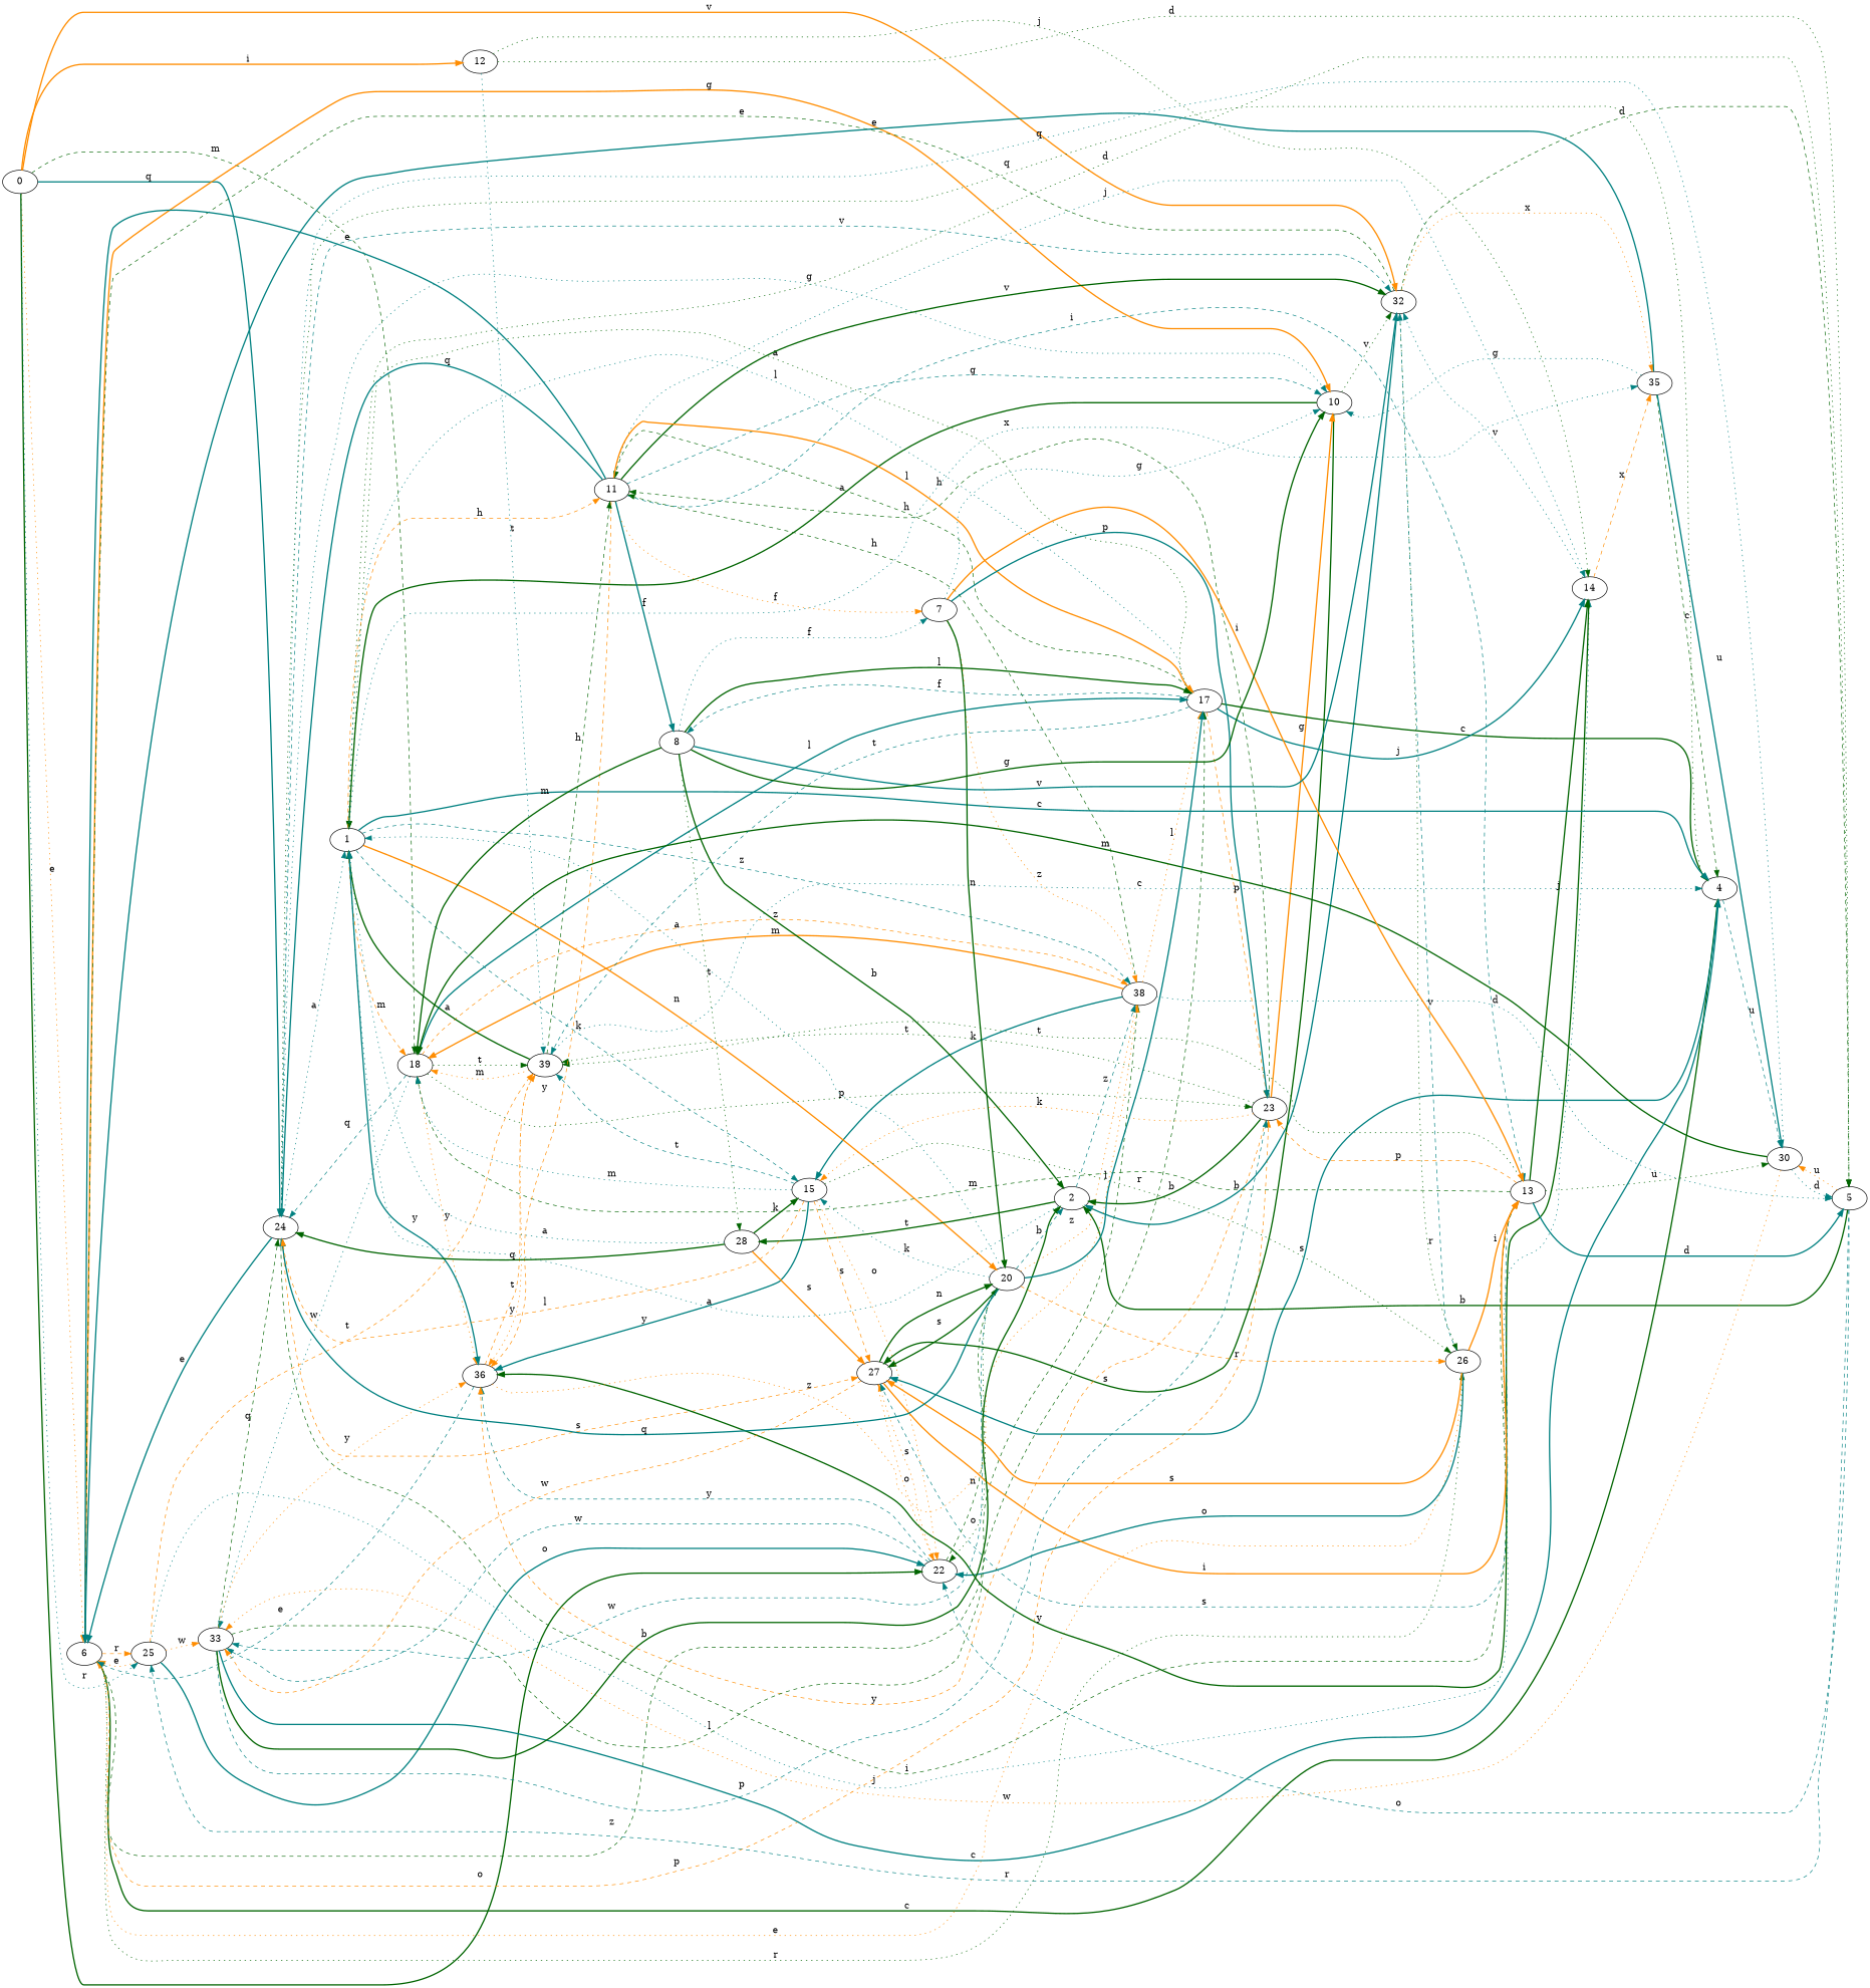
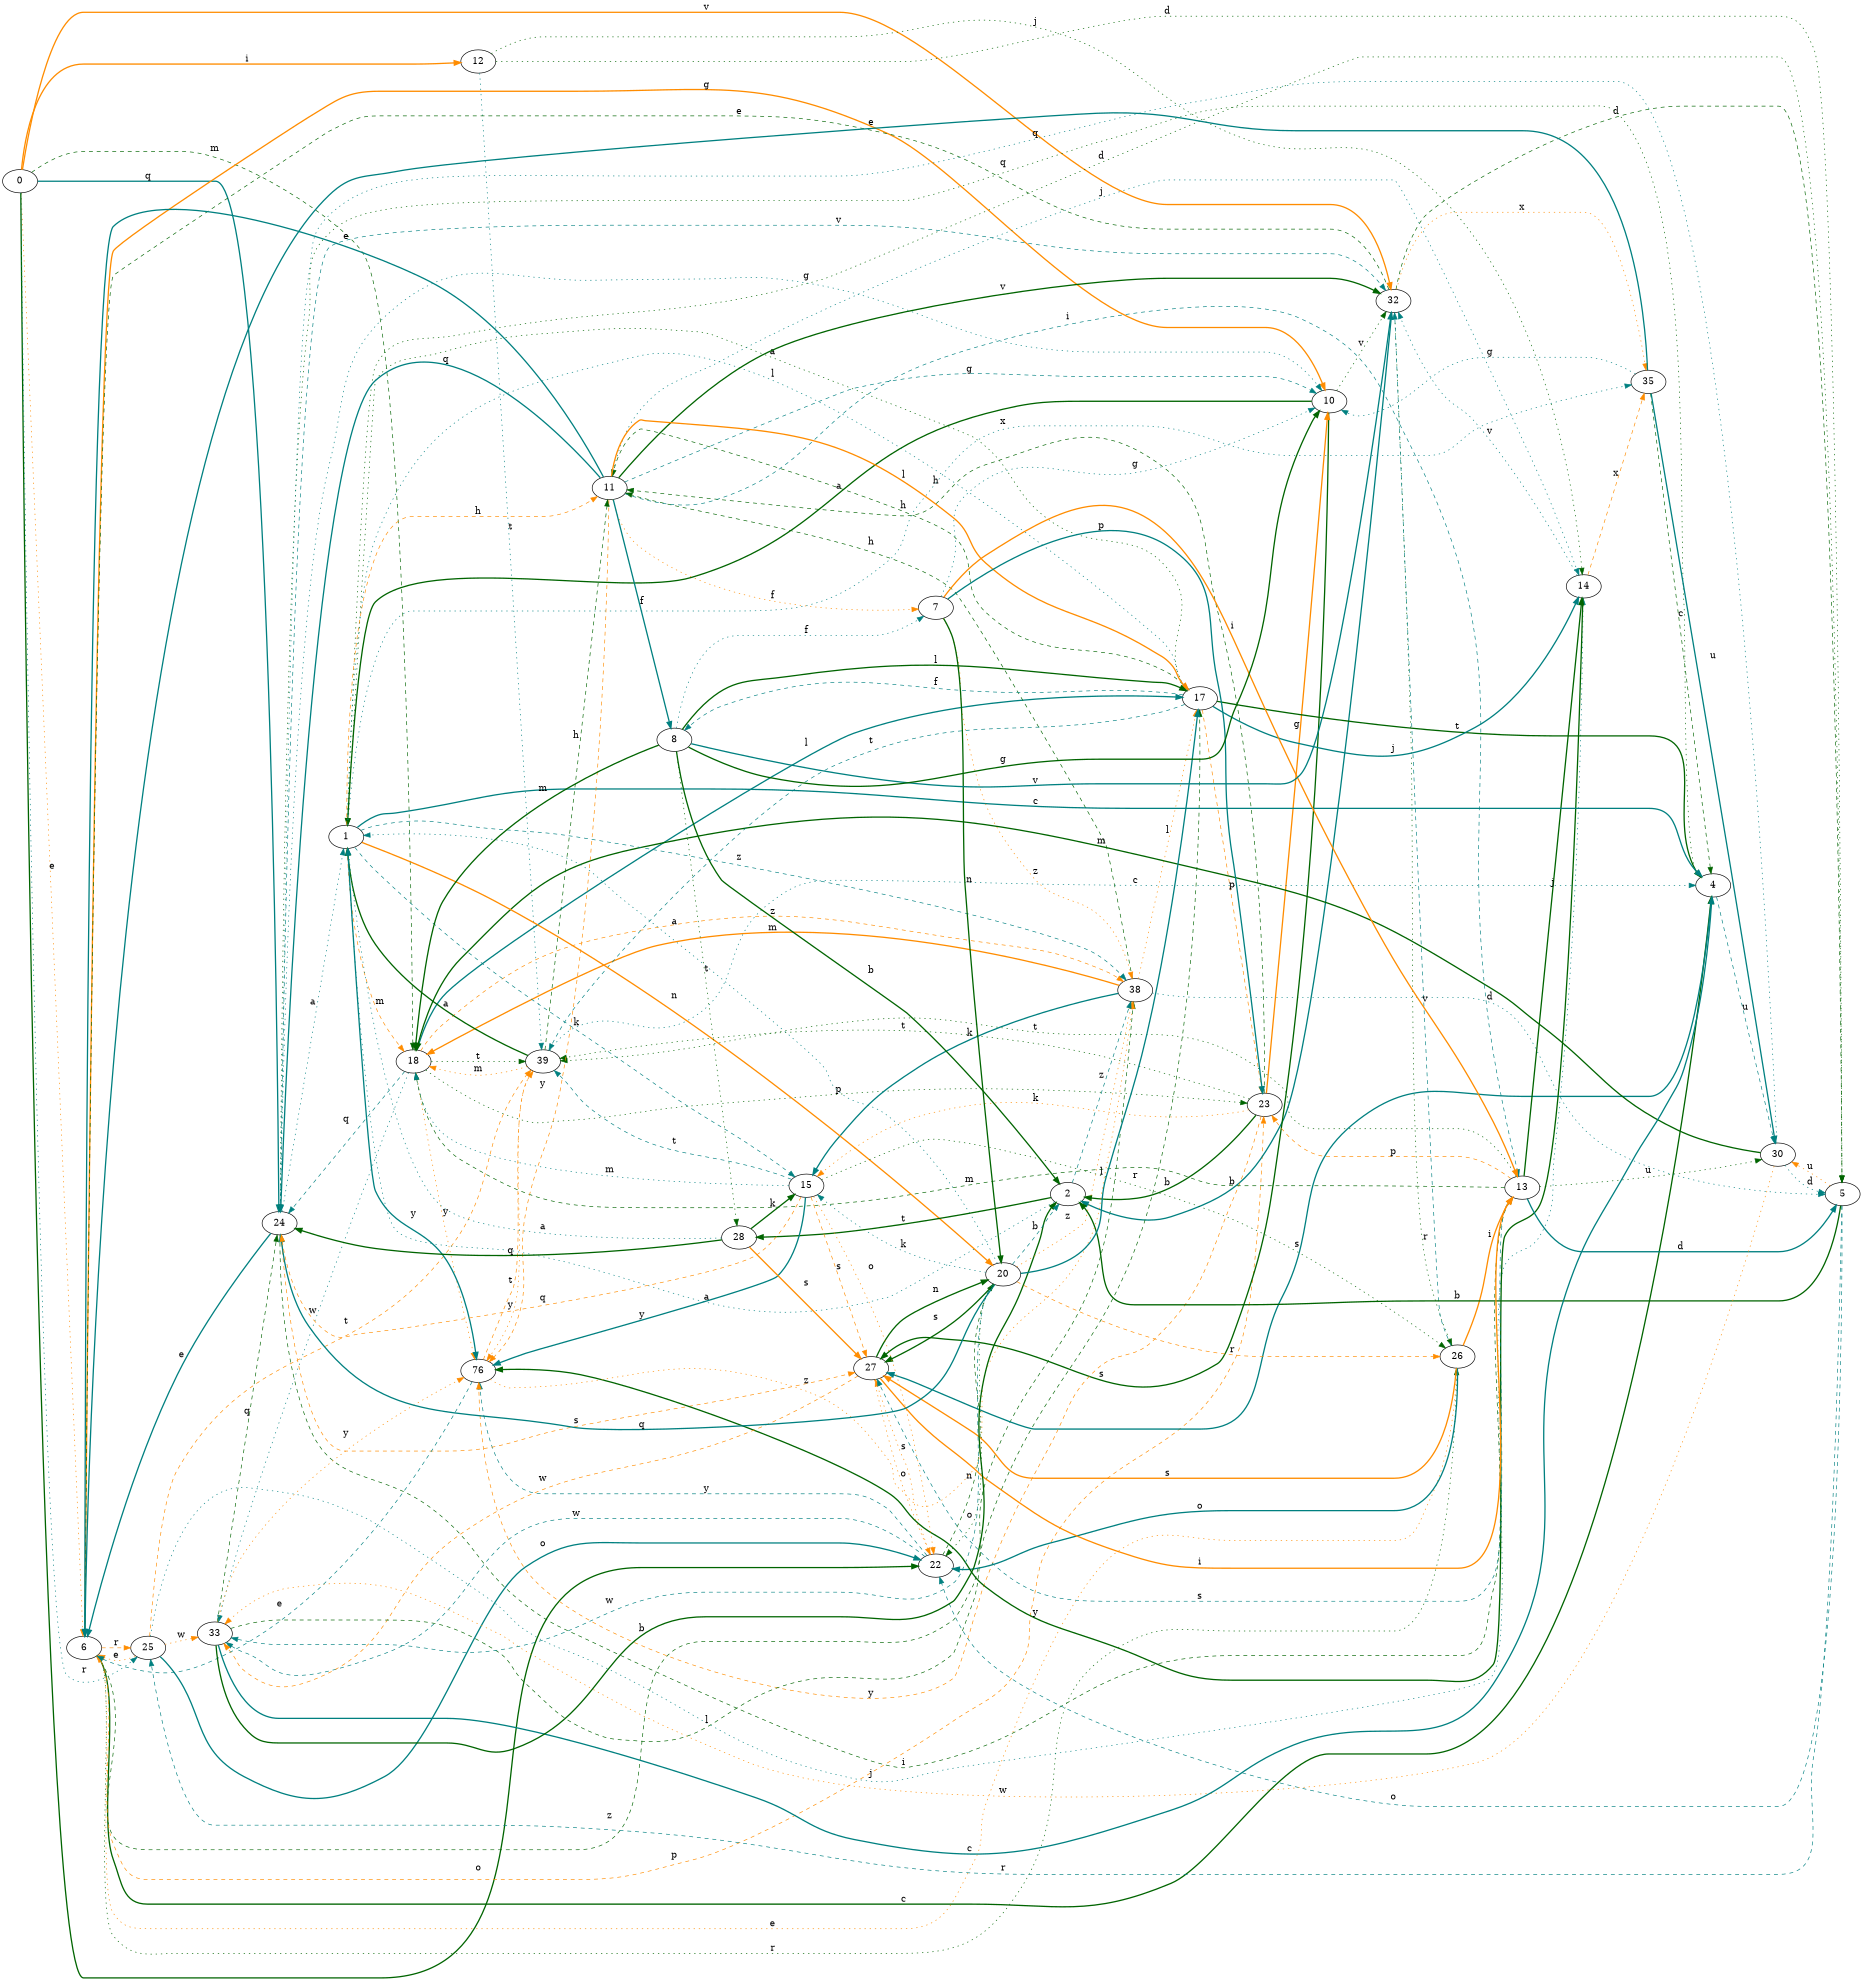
  strict digraph {
    rankdir=LR
    edge [color=teal style=dotted]
    0
    6
    12
    18
    22
    24
    25
    32
    4
    38
    10
    23
    26
    5
    14
    n16 [label=39]
    13
    27
    30
    17
-   36
+   36 [label=76]
    33
    20
    1
    35
    2
    11
    15
    7
    8
    28
    0 -> 6 [color=darkorange label=e]
    0 -> 12 [color=darkorange label=i style=bold]
    0 -> 18 [color=darkgreen label=m style=dashed]
    0 -> 22 [color=darkgreen label=o style=bold]
    0 -> 24 [label=q style=bold]
    0 -> 25 [label=r]
    0 -> 32 [color=darkorange label=v style=bold]
    6 -> 25 [color=darkorange label=r style=dashed]
    6 -> 4 [color=darkgreen label=c style=bold]
    6 -> 38 [color=darkgreen label=z style=dashed]
    6 -> 10 [color=darkorange label=g style=bold]
    6 -> 23 [color=darkorange label=p style=dashed]
    6 -> 26 [color=darkgreen label=r]
    12 -> 5 [color=darkgreen label=d]
    12 -> 14 [color=darkgreen label=j]
    12 -> n16 [label=t]
    18 -> 24 [label=q style=dashed]
    18 -> 38 [color=darkorange label=z style=dashed]
    18 -> 23 [color=darkgreen label=p]
    18 -> n16 [color=darkgreen label=t]
    18 -> 17 [label=l style=bold]
    18 -> 36 [color=darkorange label=y]
    18 -> 33 [label=w]
    22 -> 27 [color=darkorange label=s]
    22 -> 36 [label=y style=dashed]
    22 -> 33 [label=w style=dashed]
    22 -> 20 [color=darkgreen label=n style=dashed]
    24 -> 6 [label=e style=bold]
    24 -> 32 [label=v style=dashed]
    24 -> 10 [label=g]
    24 -> 13 [color=darkgreen label=i style=dashed]
    24 -> 27 [color=darkorange label=s style=dashed]
    24 -> 1 [label=a]
    25 -> 6 [color=darkorange label=e]
    25 -> 22 [label=o style=bold]
    25 -> 14 [label=j]
    25 -> n16 [color=darkorange label=t style=dashed]
    25 -> 33 [color=darkorange label=w]
    32 -> 6 [color=darkgreen label=e style=dashed]
    32 -> 26 [color=darkgreen label=r]
    32 -> 5 [color=darkgreen label=d style=dashed]
    32 -> 35 [color=darkorange label=x]
    32 -> 2 [label=b style=bold]
    4 -> 24 [color=darkgreen label=q]
    4 -> 27 [label=s style=bold]
    4 -> 30 [label=u style=dashed]
    38 -> 18 [color=darkorange label=m style=bold]
    38 -> 5 [label=d]
    38 -> 17 [color=darkorange label=l]
    38 -> 11 [color=darkgreen label=h style=dashed]
    38 -> 15 [label=k style=bold]
    10 -> 32 [color=darkgreen label=v]
    10 -> 27 [color=darkgreen label=s style=bold]
    10 -> 1 [color=darkgreen label=a style=bold]
    23 -> 10 [color=darkorange label=g style=bold]
    23 -> n16 [color=darkgreen label=t]
    23 -> 36 [color=darkorange label=y style=dashed]
    23 -> 2 [color=darkgreen label=b style=bold]
    23 -> 11 [color=darkgreen label=h style=dashed]
    23 -> 15 [color=darkorange label=k]
    26 -> 6 [color=darkorange label=e]
    26 -> 22 [label=o style=bold]
    26 -> 32 [label=v style=dashed]
    26 -> 13 [color=darkorange label=i style=bold]
    26 -> 27 [color=darkorange label=s style=bold]
    5 -> 22 [label=o style=dashed]
    5 -> 25 [label=r style=dashed]
    5 -> 30 [color=darkorange label=u]
    5 -> 2 [color=darkgreen label=b style=bold]
    14 -> 32 [label=v]
    14 -> 36 [color=darkgreen label=y style=bold]
    14 -> 35 [color=darkorange label=x style=dashed]
    n16 -> 18 [color=darkorange label=m]
    n16 -> 4 [label=c]
    n16 -> 36 [color=darkorange label=y]
    n16 -> 1 [color=darkgreen label=a style=bold]
    n16 -> 11 [color=darkgreen label=h style=dashed]
    13 -> 18 [color=darkgreen label=m style=dashed]
    13 -> 23 [color=darkorange label=p style=dashed]
    13 -> 5 [label=d style=bold]
    13 -> 14 [color=darkgreen label=j style=bold]
    13 -> n16 [color=darkgreen label=t]
    13 -> 27 [label=s style=dashed]
    13 -> 30 [color=darkgreen label=u]
    27 -> 22 [color=darkorange label=o]
    27 -> 13 [color=darkorange label=i style=bold]
    27 -> 33 [color=darkorange label=w style=dashed]
    27 -> 20 [color=darkgreen label=n style=bold]
    30 -> 18 [color=darkgreen label=m style=bold]
    30 -> 24 [label=q]
    30 -> 5 [label=d]
    30 -> 33 [color=darkorange label=w]
-   17 -> 4 [color=darkgreen label=c style=bold]
+   17 -> 4 [color=darkgreen label=t style=bold]
    17 -> 23 [color=darkorange label=p style=dashed]
    17 -> 14 [label=j style=bold]
    17 -> n16 [label=t style=dashed]
    17 -> 1 [color=darkgreen label=a]
    17 -> 11 [color=darkgreen label=h style=dashed]
    17 -> 8 [label=f style=dashed]
    36 -> 6 [label=e style=dashed]
    36 -> 38 [color=darkorange label=z]
    36 -> n16 [color=darkorange label=t style=dashed]
    33 -> 24 [color=darkgreen label=q style=dashed]
    33 -> 4 [label=c style=bold]
-   33 -> 23 [label=p style=dashed]
    33 -> 17 [color=darkgreen label=l style=dashed]
    33 -> 36 [color=darkorange label=y]
    33 -> 2 [color=darkgreen label=b style=bold]
    20 -> 22 [color=darkgreen label=o]
    20 -> 24 [label=q style=bold]
    20 -> 38 [color=darkorange label=z]
    20 -> 26 [color=darkorange label=r style=dashed]
    20 -> 27 [color=darkgreen label=s style=bold]
    20 -> 17 [label=l style=bold]
    20 -> 33 [label=w style=dashed]
    20 -> 1 [label=a]
    20 -> 2 [label=b style=dashed]
    20 -> 15 [label=k]
    1 -> 18 [color=darkorange label=m style=dashed]
    1 -> 4 [label=c style=bold]
    1 -> 38 [label=z style=dashed]
    1 -> 5 [color=darkgreen label=d]
    1 -> 17 [label=l]
    1 -> 36 [label=y style=bold]
    1 -> 20 [color=darkorange label=n style=bold]
    1 -> 35 [label=x]
    1 -> 11 [color=darkorange label=h style=dashed]
    1 -> 15 [label=k style=dashed]
    35 -> 6 [label=e style=bold]
    35 -> 4 [color=darkgreen label=c style=dashed]
    35 -> 10 [label=g]
    35 -> 30 [label=u style=bold]
    2 -> 38 [label=z style=dashed]
    2 -> 1 [label=a]
    2 -> 28 [color=darkgreen label=t style=bold]
    11 -> 6 [label=e style=bold]
    11 -> 24 [label=q style=bold]
    11 -> 32 [color=darkgreen label=v style=bold]
    11 -> 10 [label=g style=dashed]
    11 -> 14 [label=j]
    11 -> 13 [label=i style=dashed]
    11 -> 17 [color=darkorange label=l style=bold]
    11 -> 36 [color=darkorange label=y style=dashed]
    11 -> 7 [color=darkorange label=f]
    11 -> 8 [label=f style=bold]
    15 -> 18 [label=m]
    15 -> 22 [color=darkorange label=o]
-   15 -> 24 [color=darkorange label=l style=dashed]
+   15 -> 24 [color=darkorange label=q style=dashed]
    15 -> 26 [color=darkgreen label=r]
    15 -> n16 [label=t style=dashed]
    15 -> 27 [color=darkorange label=s style=dashed]
    15 -> 36 [label=y style=bold]
    7 -> 38 [color=darkorange label=z]
    7 -> 10 [label=g]
    7 -> 23 [label=p style=bold]
    7 -> 13 [color=darkorange label=i style=bold]
    7 -> 20 [color=darkgreen label=n style=bold]
    8 -> 18 [color=darkgreen label=m style=bold]
    8 -> 32 [label=v style=bold]
    8 -> 10 [color=darkgreen label=g style=bold]
    8 -> 17 [color=darkgreen label=l style=bold]
    8 -> 2 [color=darkgreen label=b style=bold]
    8 -> 7 [label=f]
    8 -> 28 [color=darkgreen label=t]
    28 -> 24 [color=darkgreen label=q style=bold]
    28 -> 27 [color=darkorange label=s style=bold]
    28 -> 1 [label=a]
    28 -> 15 [color=darkgreen label=k style=bold]
  }
